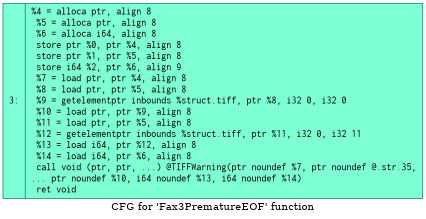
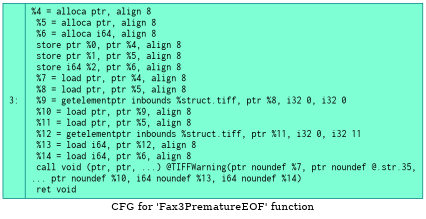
  digraph {
    label="CFG for 'Fax3PrematureEOF' function"
    rankdir=LR
-   n1 [color=teal fillcolor=aquamarine fontname=Courier label="{3:\l|  %4 = alloca ptr, align 8\l  %5 = alloca ptr, align 8\l  %6 = alloca i64, align 8\l  store ptr %0, ptr %4, align 8\l  store ptr %1, ptr %5, align 8\l  store i64 %2, ptr %6, align 9\l  %7 = load ptr, ptr %4, align 8\l  %8 = load ptr, ptr %5, align 8\l  %9 = getelementptr inbounds %struct.tiff, ptr %8, i32 0, i32 0\l  %10 = load ptr, ptr %9, align 8\l  %11 = load ptr, ptr %5, align 8\l  %12 = getelementptr inbounds %struct.tiff, ptr %11, i32 0, i32 11\l  %13 = load i64, ptr %12, align 8\l  %14 = load i64, ptr %6, align 8\l  call void (ptr, ptr, ...) @TIFFWarning(ptr noundef %7, ptr noundef @.str.35,\l... ptr noundef %10, i64 noundef %13, i64 noundef %14)\l  ret void\l}" shape=record style=filled]
+   n1 [color=teal fillcolor=aquamarine fontname=Courier label="{3:\l|  %4 = alloca ptr, align 8\l  %5 = alloca ptr, align 8\l  %6 = alloca i64, align 8\l  store ptr %0, ptr %4, align 8\l  store ptr %1, ptr %5, align 8\l  store i64 %2, ptr %6, align 8\l  %7 = load ptr, ptr %4, align 8\l  %8 = load ptr, ptr %5, align 8\l  %9 = getelementptr inbounds %struct.tiff, ptr %8, i32 0, i32 0\l  %10 = load ptr, ptr %9, align 8\l  %11 = load ptr, ptr %5, align 8\l  %12 = getelementptr inbounds %struct.tiff, ptr %11, i32 0, i32 11\l  %13 = load i64, ptr %12, align 8\l  %14 = load i64, ptr %6, align 8\l  call void (ptr, ptr, ...) @TIFFWarning(ptr noundef %7, ptr noundef @.str.35,\l... ptr noundef %10, i64 noundef %13, i64 noundef %14)\l  ret void\l}" shape=record style=filled]
  }
